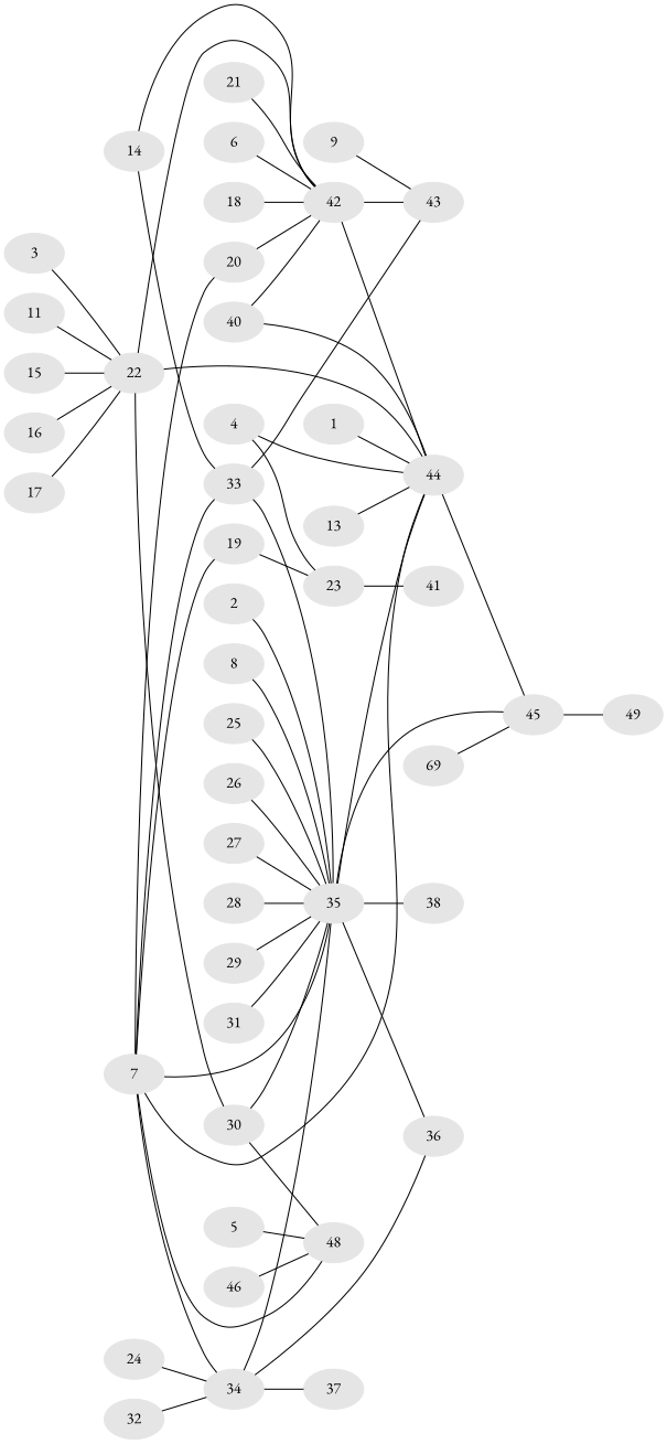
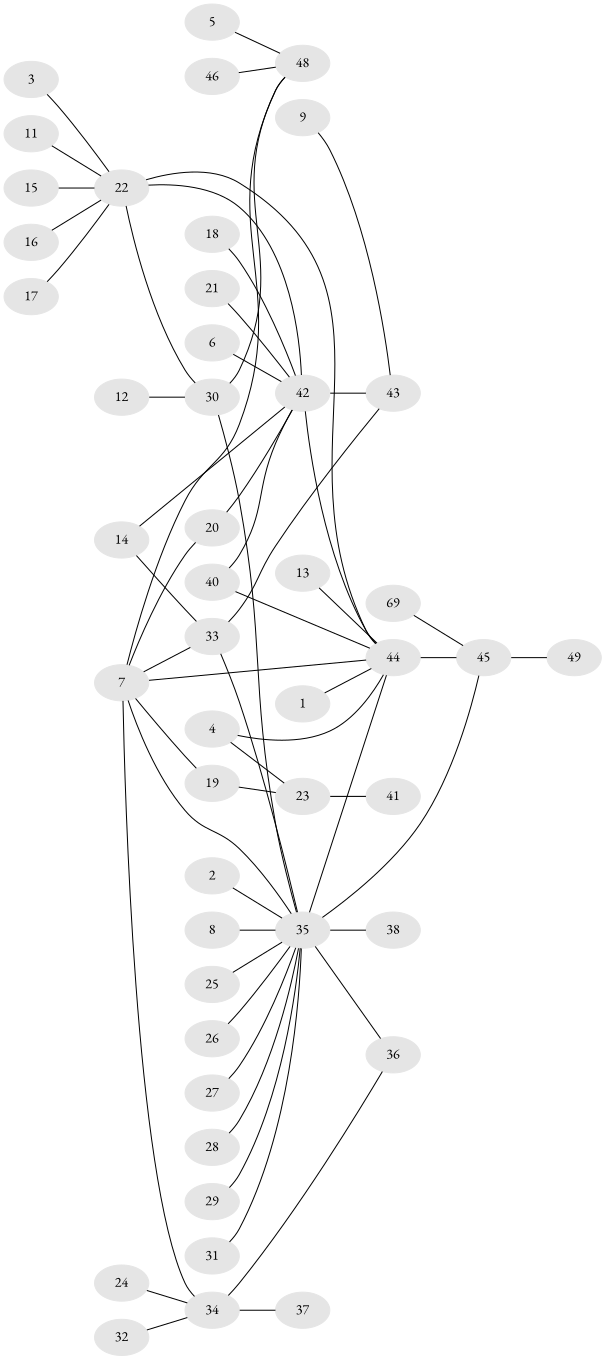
  graph {
    fontname="EB Garamond"
    rankdir=LR
    node [color=gray90 fontname="EB Garamond" style=filled]
    edge [fontname="EB Garamond" weight=1.0]
    1
    44
    45
    2
    35
    36
    38
    3
    22
    42
    30
    4
    23
    41
    5
    48
    6
    43
    7
    19
    20
    33
    34
    37
    8
    9
    11
+   12
    13
    14
    15
    16
    17
    18
    21
    24
    25
    26
    27
    28
    29
    31
    32
    49
    n45 [label=69]
    40
    46
    1 -- 44
    44 -- 45
    45 -- 49
    2 -- 35
    35 -- 44
    35 -- 45
    35 -- 36
    35 -- 38
    3 -- 22
    22 -- 44
    22 -- 42
    22 -- 30
    42 -- 44
    42 -- 43
    30 -- 35
    30 -- 48
    4 -- 44
    4 -- 23
    23 -- 41
    5 -- 48
    6 -- 42
    7 -- 44
    7 -- 35 [weight=2.0]
    7 -- 48
    7 -- 19
    7 -- 20 [weight=2.0]
    7 -- 33
    7 -- 34
    19 -- 23
    20 -- 42
    33 -- 35
    33 -- 43
-   34 -- 35 [weight=2.0]
    34 -- 36
    34 -- 37
    8 -- 35
    9 -- 43
    11 -- 22
+   12 -- 30
    13 -- 44
    14 -- 42
    14 -- 33
    15 -- 22
    16 -- 22
    17 -- 22
    18 -- 42
    21 -- 42
    24 -- 34
    25 -- 35
    26 -- 35
    27 -- 35
    28 -- 35
    29 -- 35
    31 -- 35
    32 -- 34
    n45 -- 45
    40 -- 44
    40 -- 42
    46 -- 48
  }
